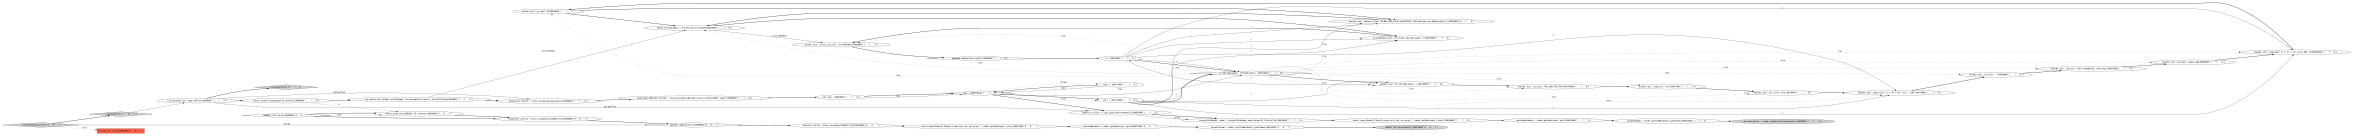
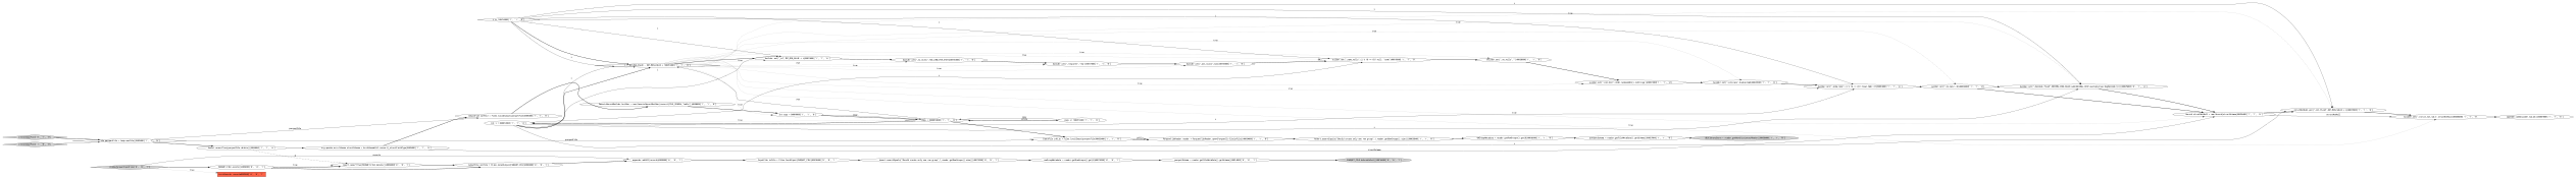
  digraph {
    fontname="Roboto Mono"
    rankdir=LR
    node [fillcolor=white fontname="Roboto Mono" shape=ellipse style=filled]
    edge [fontname="Roboto Mono" style=bold]
    n1 [label="builder.set(\"_no_nans\",3D)@@@24@@@['1', '1', '0']"]
    n2 [label="Record structNotNull = new Record(structSchema)@@@26@@@['1', '1', '0']"]
    n3 [label="builder.set(\"_decimal_fixed\",DECIMAL_MIN_VALUE.add(DECIMAL_STEP.multiply(new BigDecimal(i))))@@@25@@@['0', '1', '0']"]
    n4 [label="builder.set(\"_struct_not_null\",structNotNull)@@@28@@@['1', '1', '0']"]
    n5 [label="structNotNull.put(\"_int_field\",INT_MIN_VALUE + i)@@@27@@@['1', '1', '0']"]
    n6 [label="InputFile inFile = Files.localInput(parquetFile)@@@33@@@['1', '1', '0']"]
    n7 [label="ParquetFileReader reader = ParquetFileReader.open(ParquetIO.file(inFile))@@@34@@@['1', '1', '0']"]
    n8 [label="Assert.assertEquals(\"Should create only one row group\",1,reader.getRowGroups().size())@@@35@@@['1', '1', '0']"]
    n9 [label="OutputFile outFile = Files.localOutput(PARQUET_FILE)@@@6@@@['0', '0', '1']"]
-   n10 [label="appender.addAll(records)@@@8@@@['0', '0', '1']" shape=diamond]
+   n10 [label="appender.addAll(records)@@@8@@@['0', '0', '1']"]
    n11 [label="InputFile inFile = Files.localInput(PARQUET_FILE)@@@10@@@['0', '0', '1']"]
    n12 [label="Assert.assertTrue(parquetFile.delete())@@@4@@@['1', '1', '0']"]
    n13 [label="Assert.assertTrue(PARQUET_FILE.delete())@@@4@@@['0', '0', '1']"]
    n14 [label="org.apache.avro.Schema structSchema = AvroSchemaUtil.convert(_structFieldType)@@@5@@@['1', '1', '0']"]
    n15 [label="OutputFile outFile = Files.localOutput(parquetFile)@@@6@@@['1', '1', '0']"]
    n16 [label="copy < 20@@@10@@@['1', '1', '0']" shape=diamond]
    n17 [label="int i = 0@@@12@@@['1', '1', '0']"]
    n18 [label="copy += 1@@@11@@@['1', '1', '0']"]
    n19 [label="i < INT_MAX_VALUE - INT_MIN_VALUE + 1@@@13@@@['1', '1', '0']" shape=diamond]
    n20 [label="builder.set(\"_some_nulls\",(i % 10 == 0)? null: \"some\")@@@19@@@['1', '1', '0']"]
    n21 [label="builder.set(\"_id\",INT_MIN_VALUE + i)@@@15@@@['1', '1', '0']"]
    n22 [label="builder.set(\"_some_nans\",(i % 10 == 0)? Float.NaN: 2F)@@@23@@@['1', '1', '0']"]
-   n23 [label="i += 1@@@14@@@['1', '1', '0']"]
+   n23 [label="i += 1@@@14@@@['1', '1', '0']" shape=diamond]
    n24 [label="builder.set(\"_required\",\"req\")@@@17@@@['1', '1', '0']"]
    n25 [label="builder.set(\"_all_nulls\",null)@@@18@@@['1', '1', '0']"]
    n26 [label="builder.set(\"_no_nulls\",\"\")@@@20@@@['1', '1', '0']"]
    n27 [label="builder.set(\"_no_stats\",TOO_LONG_FOR_STATS)@@@16@@@['1', '1', '0']"]
    n28 [label="builder.set(\"_non_dict\",UUID.randomUUID().toString())@@@21@@@['1', '1', '0']"]
    n29 [label="builder.set(\"_all_nans\",Double.NaN)@@@22@@@['1', '1', '0']"]
-   n30 [label="appender.add(builder.build())@@@29@@@['1', '1', '0']" shape=diamond]
+   n30 [label="appender.add(builder.build())@@@29@@@['1', '1', '0']"]
    n31 [label="Assert.assertEquals(\"Should create only one row group\",1,reader.getRowGroups().size())@@@12@@@['0', '0', '1']"]
    n32 [label="rowGroupMetadata = reader.getRowGroups().get(0)@@@13@@@['0', '0', '1']"]
-   n33 [label="File parquetFile = temp.newFile()@@@3@@@['1', '1', '0']"]
+   n33 [label="File parquetFile = temp.newFile()@@@3@@@['1', '1', '0']" shape=diamond]
    n34 [label="GenericRecordBuilder builder = new GenericRecordBuilder(convert(FILE_SCHEMA,\"table\"))@@@8@@@['1', '1', '0']"]
    n35 [fillcolor=lightgray label="dictionaryStore = reader.getNextDictionaryReader()@@@38@@@['1', '1', '0']"]
    n36 [label="rowGroupMetadata = reader.getRowGroups().get(0)@@@36@@@['1', '1', '0']"]
    n37 [label="parquetSchema = reader.getFileMetaData().getSchema()@@@37@@@['1', '1', '0']"]
    n38 [label="parquetSchema = reader.getFileMetaData().getSchema()@@@14@@@['0', '0', '1']"]
    n39 [label="int copy = 0@@@9@@@['1', '1', '0']"]
    n40 [fillcolor=tomato label="List<Record> records@@@2@@@['0', '0', '1']" shape=box]
    n41 [fillcolor=lightgray label="PARQUET_FILE.deleteOnExit()@@@16@@@['0', '0', '1']"]
    n42 [fillcolor=lightgray label="createParquetInputFile['0', '0', '1']" shape=diamond]
-   n43 [label="PARQUET_FILE.exists()@@@3@@@['0', '0', '1']" shape=diamond]
+   n43 [label="PARQUET_FILE.exists()@@@3@@@['0', '0', '1']"]
    n44 [fillcolor=lightgray label="createInputFile['0', '1', '0']" shape=diamond]
    n45 [fillcolor=lightgray label="createInputFile['1', '0', '0']" shape=diamond]
    n1 -> n2
    n1 -> n3
    n2 -> n4 [label=structNotNull style=solid]
    n2 -> n5
    n3 -> n2
    n4 -> n30
    n5 -> n4
    n6 -> n7
    n6 -> n7 [label=inFile style=solid]
    n7 -> n8
    n8 -> n36
    n9 -> n10
    n10 -> n11
    n11 -> n31
    n12 -> n13 [label=0 style=dashed]
    n12 -> n14
    n13 -> n9
    n14 -> n2 [label=structSchema style=solid]
    n14 -> n15
    n15 -> n34
    n16 -> n6
    n16 -> n17
    n16 -> n17 [label=true style=dotted]
    n16 -> n18 [label=inFile style=dotted]
    n16 -> n19 [label=true style=solid]
    n17 -> n3 [label=i style=solid]
    n17 -> n5 [label=i style=solid]
    n17 -> n19
    n17 -> n19 [label=i style=solid]
    n17 -> n20 [label=i style=solid]
    n17 -> n21 [label=i style=solid]
    n17 -> n22 [label=i style=solid]
    n18 -> n16
    n18 -> n16 [label=copy style=solid]
    n19 -> n1 [label=true style=dotted]
    n19 -> n2 [label=true style=dotted]
    n19 -> n3 [label=true style=dotted]
    n19 -> n4 [label=true style=dotted]
    n19 -> n5 [label=true style=dotted]
    n19 -> n20 [label=true style=dotted]
    n19 -> n21 [label=true style=dotted]
    n19 -> n21
    n19 -> n22 [label=true style=dotted]
-   n19 -> n23 [label=true style=dotted]
+   n19 -> n39 [label=true style=dotted]
    n19 -> n24 [label=true style=dotted]
    n19 -> n25 [label=true style=dotted]
    n19 -> n26 [label=true style=dotted]
    n19 -> n27 [label=true style=dotted]
    n19 -> n28 [label=true style=dotted]
    n19 -> n29 [label=true style=dotted]
    n20 -> n26
    n21 -> n27
    n22 -> n1
    n23 -> n3 [label=i style=solid]
    n23 -> n5 [label=i style=solid]
    n23 -> n19
    n23 -> n19 [label=i style=solid]
    n23 -> n20 [label=i style=solid]
    n23 -> n21 [label=i style=solid]
    n23 -> n22 [label=i style=solid]
    n24 -> n25
    n25 -> n20
    n26 -> n28
    n27 -> n24
    n28 -> n29
    n29 -> n22
-   n30 -> n23
    n31 -> n32
    n32 -> n38
    n33 -> n6 [label=parquetFile style=solid]
    n33 -> n12
    n33 -> n15 [label=parquetFile style=solid]
    n34 -> n39
    n36 -> n37
    n37 -> n35
    n38 -> n41
    n39 -> n16 [label=copy style=solid]
    n39 -> n16
    n42 -> n10 [label=records style=solid]
    n42 -> n40 [label=true style=dotted]
-   n42 -> n45
+   n42 -> n43
    n43 -> n9
    n43 -> n13
    n43 -> n13 [label=true style=dotted]
-   n33 -> n44
+   n44 -> n33
    n45 -> n33 [style=solid]
  }
